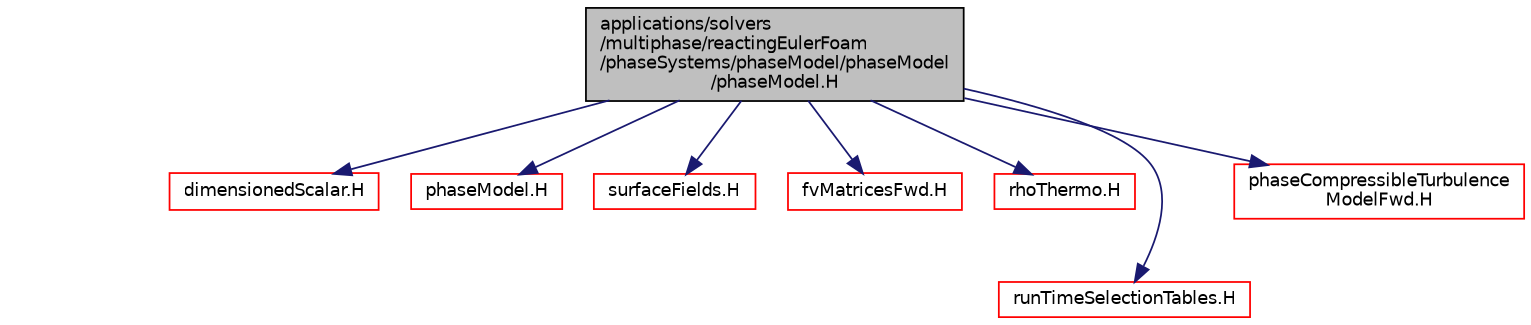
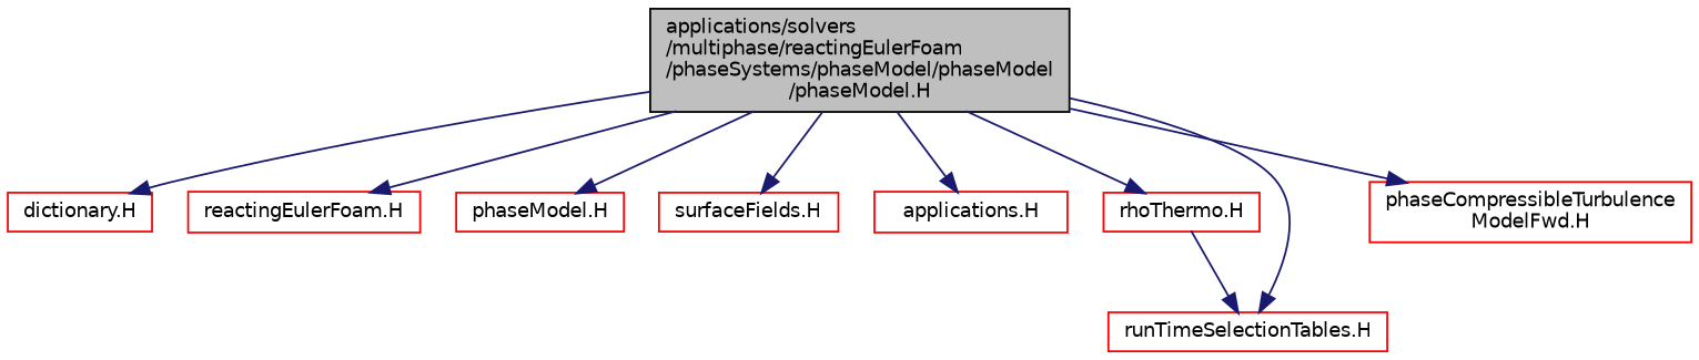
  digraph {
    node [color=red fontname=Helvetica fontsize=10 shape=record]
    edge [color=midnightblue fontname=Helvetica fontsize=10 labelfontname=Helvetica labelfontsize=10 style=solid]
    n1 [color=black fillcolor=grey75 fontcolor=black height=0.2 label="applications/solvers\l/multiphase/reactingEulerFoam\l/phaseSystems/phaseModel/phaseModel\l/phaseModel.H" style=filled width=0.4]
-   n3 [height=0.2 label="dimensionedScalar.H" width=0.4]
+   n2 [height=0.2 label="dictionary.H" width=0.4]
+   n3 [height=0.2 label="reactingEulerFoam.H" width=0.4]
    n4 [height=0.2 label="phaseModel.H" width=0.4]
    n5 [height=0.2 label="surfaceFields.H" width=0.4]
-   n6 [height=0.2 label="fvMatricesFwd.H" width=0.4]
+   n6 [height=0.2 label="applications.H" width=0.4]
    n7 [height=0.2 label="rhoThermo.H" width=0.4]
    n8 [height=0.2 label="runTimeSelectionTables.H" width=0.4]
    n9 [height=0.2 label="phaseCompressibleTurbulence\lModelFwd.H" width=0.4]
+   n1 -> n2
    n1 -> n3
    n1 -> n4
    n1 -> n5
    n1 -> n6
    n1 -> n7
    n1 -> n8
    n1 -> n9
+   n7 -> n8
  }
